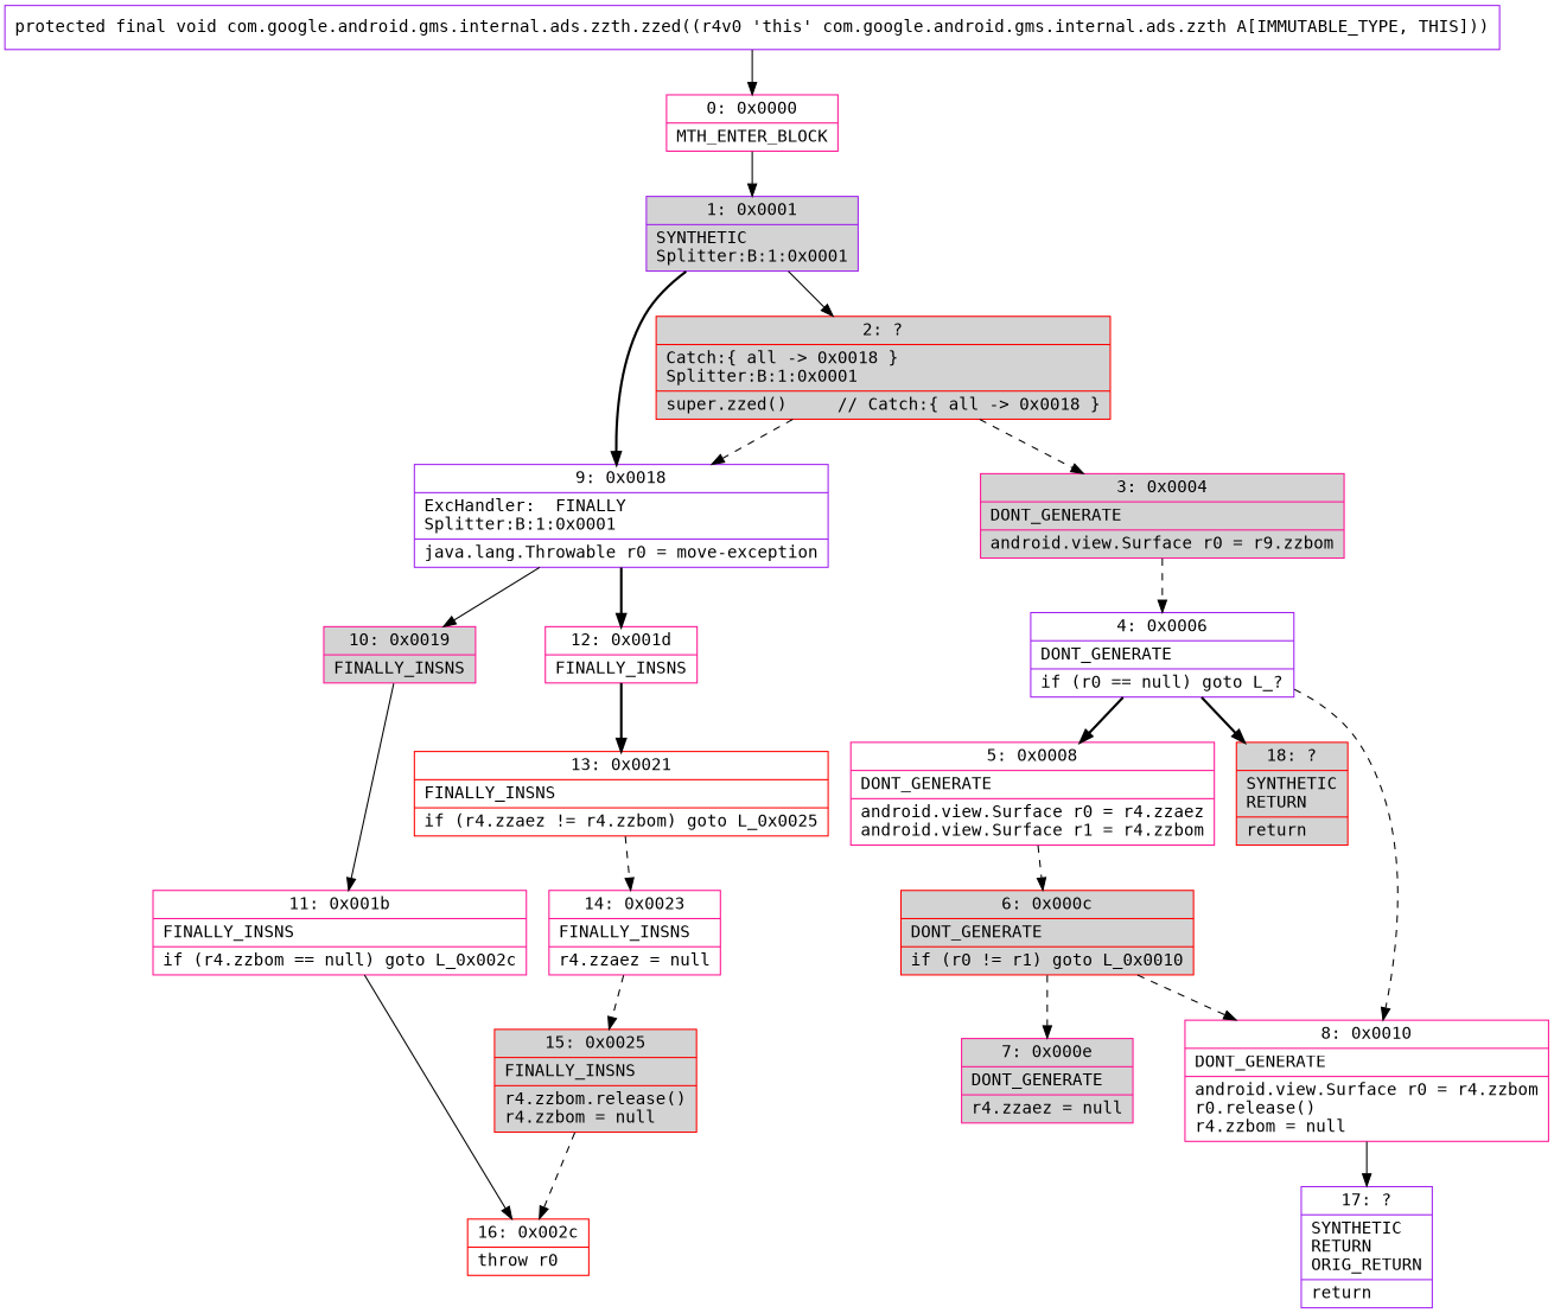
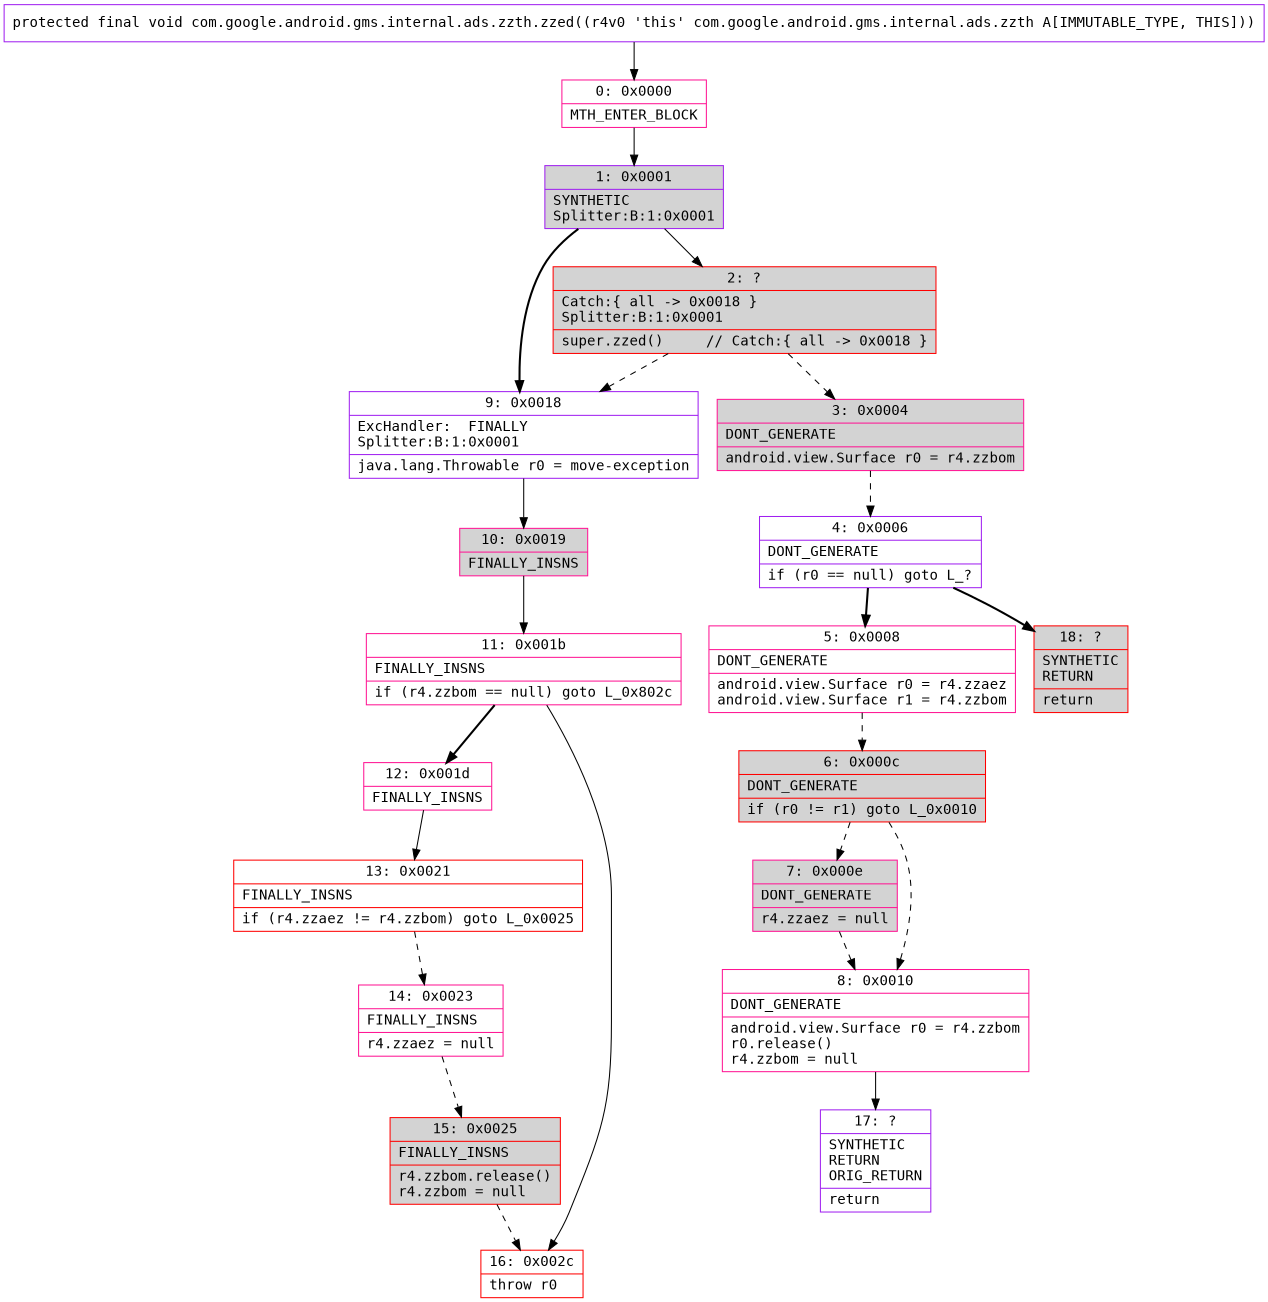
  digraph {
    fontname="DejaVu Sans Mono"
    node [color=deeppink fillcolor=white fontname="DejaVu Sans Mono" shape=record style=filled]
    edge [fontname="DejaVu Sans Mono" style=dashed]
    n1 [label="{0\:\ 0x0000|MTH_ENTER_BLOCK\l}"]
    n2 [color=purple fillcolor=lightgrey label="{1\:\ 0x0001|SYNTHETIC\lSplitter:B:1:0x0001\l}"]
    n3 [color=red fillcolor=lightgrey label="{2\:\ ?|Catch:\{ all \-\> 0x0018 \}\lSplitter:B:1:0x0001\l|super.zzed()     \/\/ Catch:\{ all \-\> 0x0018 \}\l}"]
    n4 [color=purple label="{9\:\ 0x0018|ExcHandler:  FINALLY\lSplitter:B:1:0x0001\l|java.lang.Throwable r0 = move\-exception\l}"]
-   n5 [fillcolor=lightgrey label="{3\:\ 0x0004|DONT_GENERATE\l|android.view.Surface r0 = r9.zzbom\l}"]
+   n5 [fillcolor=lightgrey label="{3\:\ 0x0004|DONT_GENERATE\l|android.view.Surface r0 = r4.zzbom\l}"]
    n6 [fillcolor=lightgrey label="{10\:\ 0x0019|FINALLY_INSNS\l}"]
    n7 [color=purple label="{4\:\ 0x0006|DONT_GENERATE\l|if (r0 == null) goto L_?\l}"]
    n8 [label="{5\:\ 0x0008|DONT_GENERATE\l|android.view.Surface r0 = r4.zzaez\landroid.view.Surface r1 = r4.zzbom\l}"]
    n9 [color=red fillcolor=lightgrey label="{18\:\ ?|SYNTHETIC\lRETURN\l|return\l}"]
    n10 [color=red fillcolor=lightgrey label="{6\:\ 0x000c|DONT_GENERATE\l|if (r0 != r1) goto L_0x0010\l}"]
    n11 [fillcolor=lightgrey label="{7\:\ 0x000e|DONT_GENERATE\l|r4.zzaez = null\l}"]
    n12 [label="{8\:\ 0x0010|DONT_GENERATE\l|android.view.Surface r0 = r4.zzbom\lr0.release()\lr4.zzbom = null\l}"]
    n13 [color=purple label="{17\:\ ?|SYNTHETIC\lRETURN\lORIG_RETURN\l|return\l}"]
-   n14 [label="{11\:\ 0x001b|FINALLY_INSNS\l|if (r4.zzbom == null) goto L_0x002c\l}"]
+   n14 [label="{11\:\ 0x001b|FINALLY_INSNS\l|if (r4.zzbom == null) goto L_0x802c\l}"]
    n15 [label="{12\:\ 0x001d|FINALLY_INSNS\l}"]
    n16 [color=red label="{16\:\ 0x002c|throw r0\l}"]
    n17 [color=red label="{13\:\ 0x0021|FINALLY_INSNS\l|if (r4.zzaez != r4.zzbom) goto L_0x0025\l}"]
    n18 [label="{14\:\ 0x0023|FINALLY_INSNS\l|r4.zzaez = null\l}"]
    n19 [color=red fillcolor=lightgrey label="{15\:\ 0x0025|FINALLY_INSNS\l|r4.zzbom.release()\lr4.zzbom = null\l}"]
    n20 [color=purple label="{protected final void com.google.android.gms.internal.ads.zzth.zzed((r4v0 'this' com.google.android.gms.internal.ads.zzth A[IMMUTABLE_TYPE, THIS])) }"]
    n1 -> n2 [style=solid]
    n2 -> n3 [style=solid]
    n2 -> n4 [style=bold]
    n3 -> n4
    n3 -> n5
    n4 -> n6 [style=solid]
    n5 -> n7
    n6 -> n14 [style=solid]
    n7 -> n8 [style=bold]
    n7 -> n9 [style=bold]
    n8 -> n10
    n10 -> n11
    n10 -> n12
-   n7 -> n12
+   n11 -> n12
    n12 -> n13 [style=solid]
-   n4 -> n15 [style=bold]
+   n14 -> n15 [style=bold]
    n14 -> n16 [style=solid]
-   n15 -> n17 [style=bold]
+   n15 -> n17 [style=solid]
    n17 -> n18
    n18 -> n19
    n19 -> n16
    n20 -> n1 [style=solid]
  }
